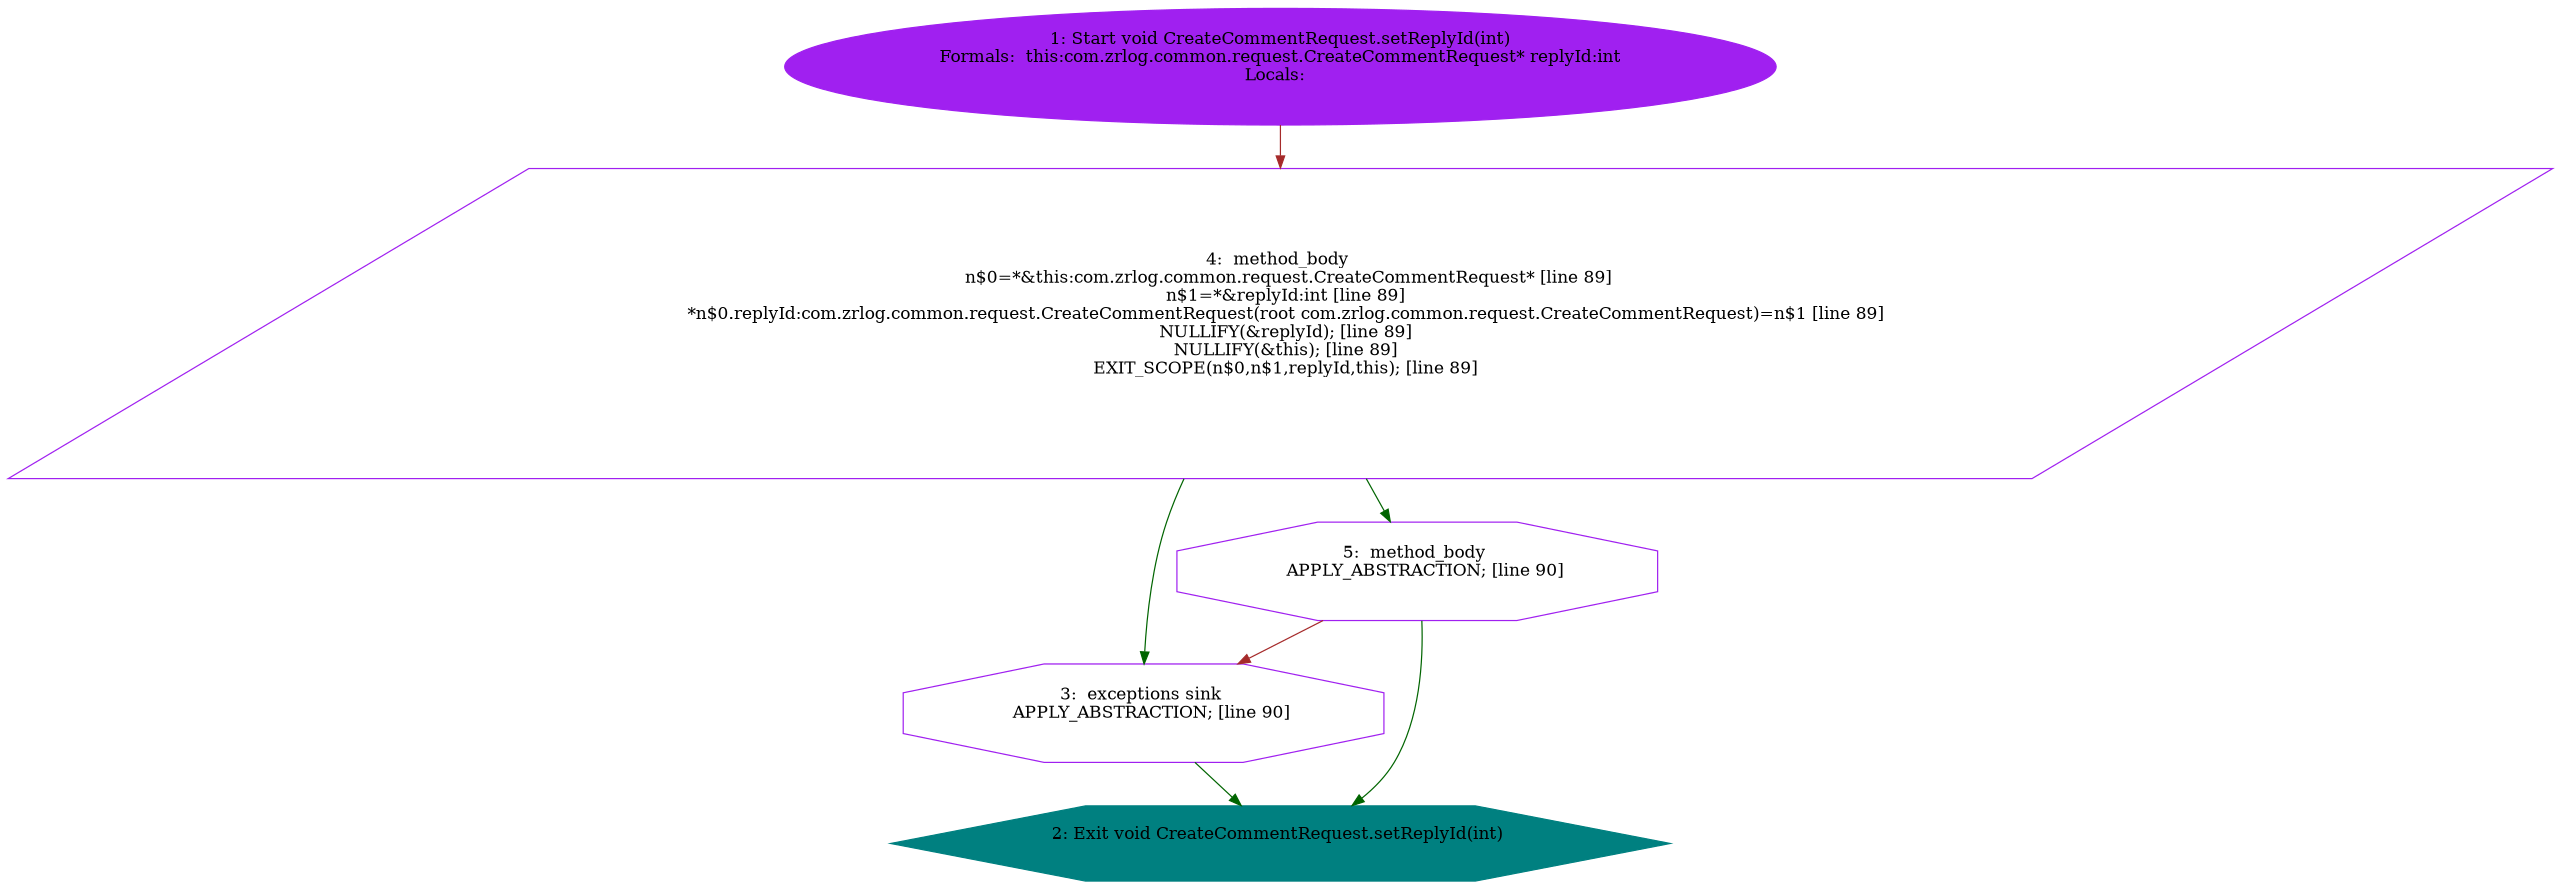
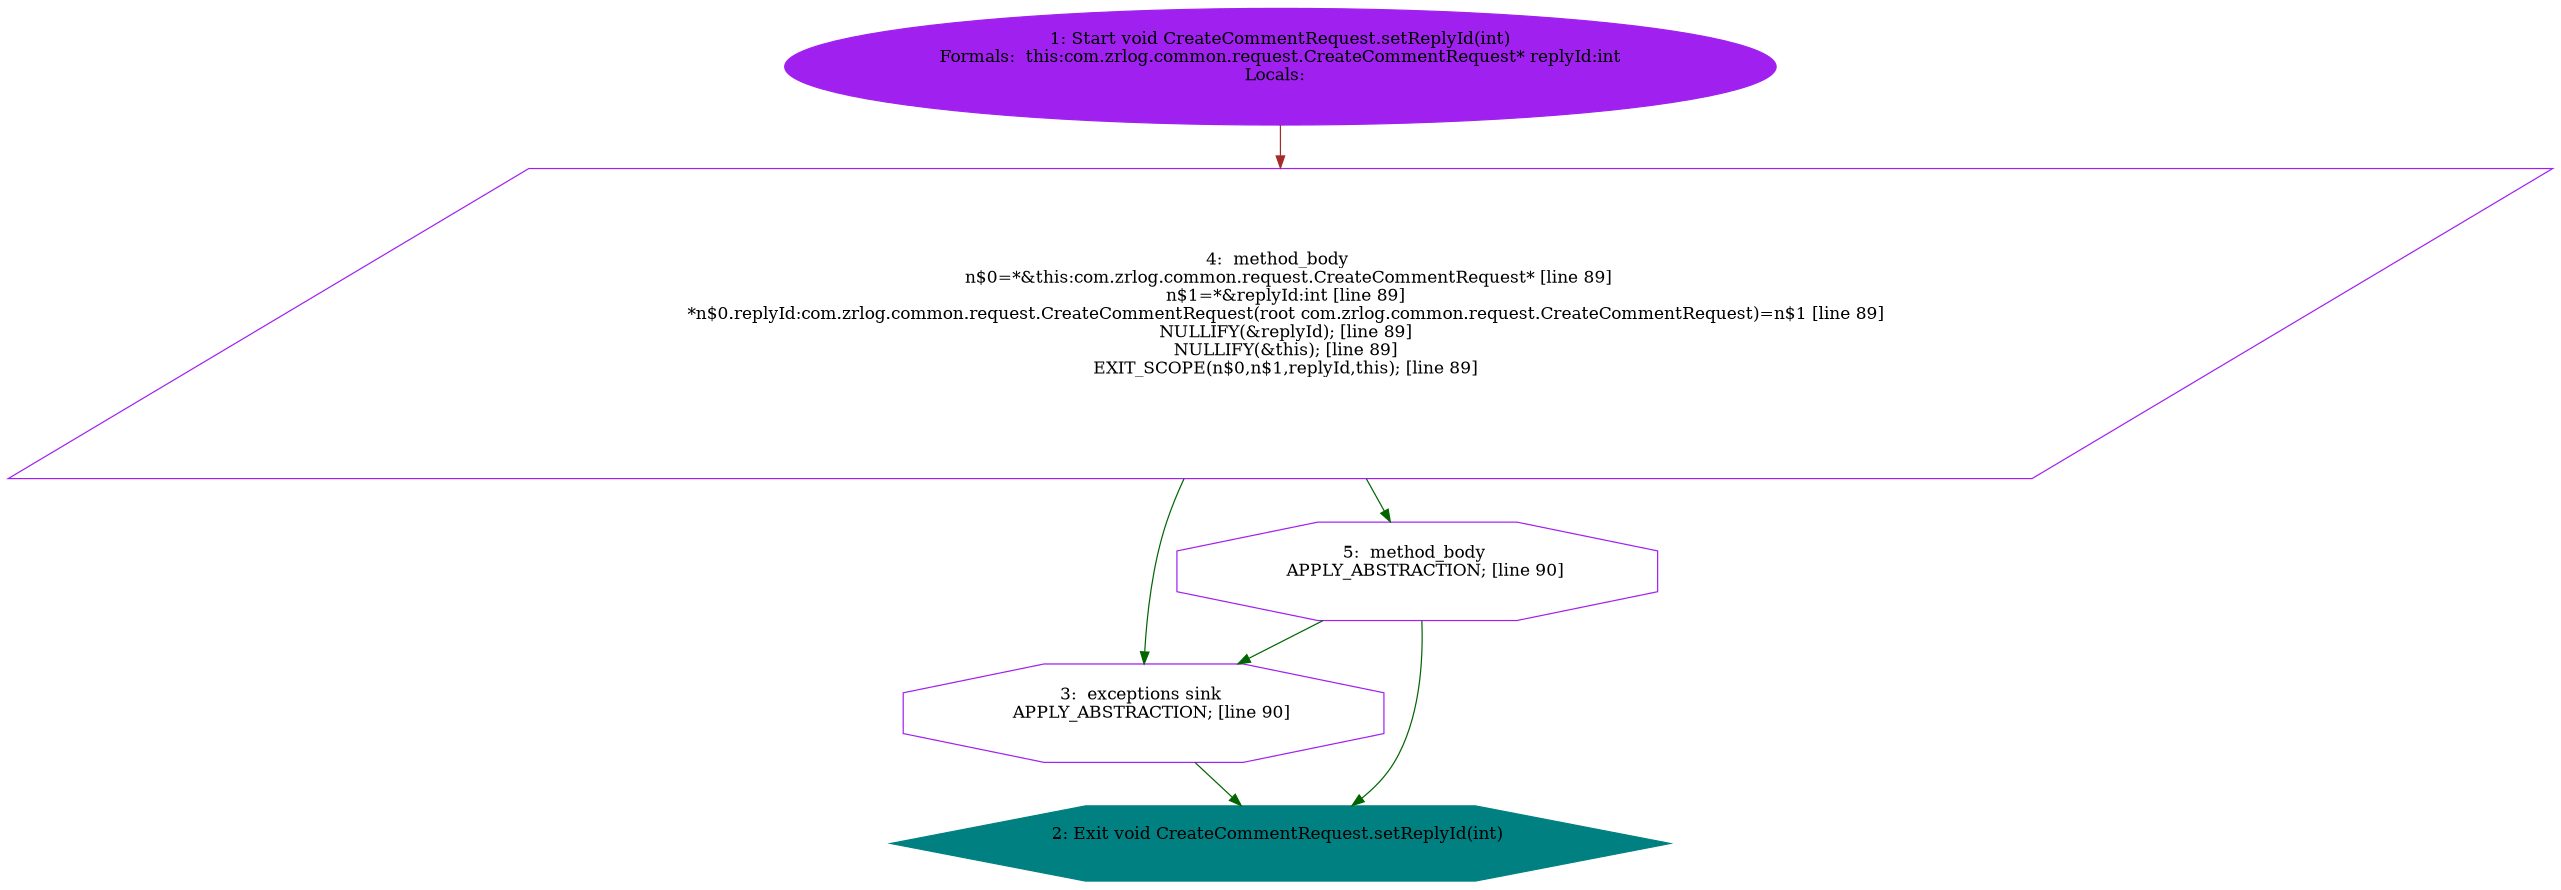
  digraph {
    node [color=purple shape=octagon]
    edge [color=darkgreen]
    n1 [label="1: Start void CreateCommentRequest.setReplyId(int)\nFormals:  this:com.zrlog.common.request.CreateCommentRequest* replyId:int\nLocals:  \n  " style=filled shape=ellipse]
    n2 [label="4:  method_body \n   n$0=*&this:com.zrlog.common.request.CreateCommentRequest* [line 89]\n  n$1=*&replyId:int [line 89]\n  *n$0.replyId:com.zrlog.common.request.CreateCommentRequest(root com.zrlog.common.request.CreateCommentRequest)=n$1 [line 89]\n  NULLIFY(&replyId); [line 89]\n  NULLIFY(&this); [line 89]\n  EXIT_SCOPE(n$0,n$1,replyId,this); [line 89]\n " shape=parallelogram]
    n3 [label="3:  exceptions sink \n   APPLY_ABSTRACTION; [line 90]\n "]
    n4 [label="5:  method_body \n   APPLY_ABSTRACTION; [line 90]\n "]
    n5 [color=teal label="2: Exit void CreateCommentRequest.setReplyId(int) \n  " style=filled shape=hexagon]
    n1 -> n2 [color=brown]
    n2 -> n3
    n2 -> n4
    n3 -> n5
-   n4 -> n3 [color=brown]
+   n4 -> n3
    n4 -> n5
  }
